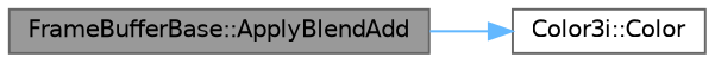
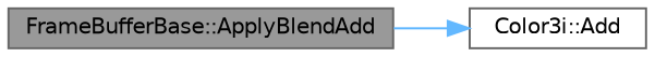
  digraph {
    rankdir=LR
    node [fontname=Helvetica fontsize=10 shape=box style=filled]
    n1 [color=gray40 fillcolor=grey60 fontcolor=black height=0.2 label="FrameBufferBase::ApplyBlendAdd" width=0.4]
-   n2 [color=grey40 fillcolor=white height=0.2 label="Color3i::Color" width=0.4]
+   n2 [color=grey40 fillcolor=white height=0.2 label="Color3i::Add" width=0.4]
    n1 -> n2 [color=steelblue1 fontname=Helvetica fontsize=10 labelfontname=Helvetica labelfontsize=10 style=solid]
  }
